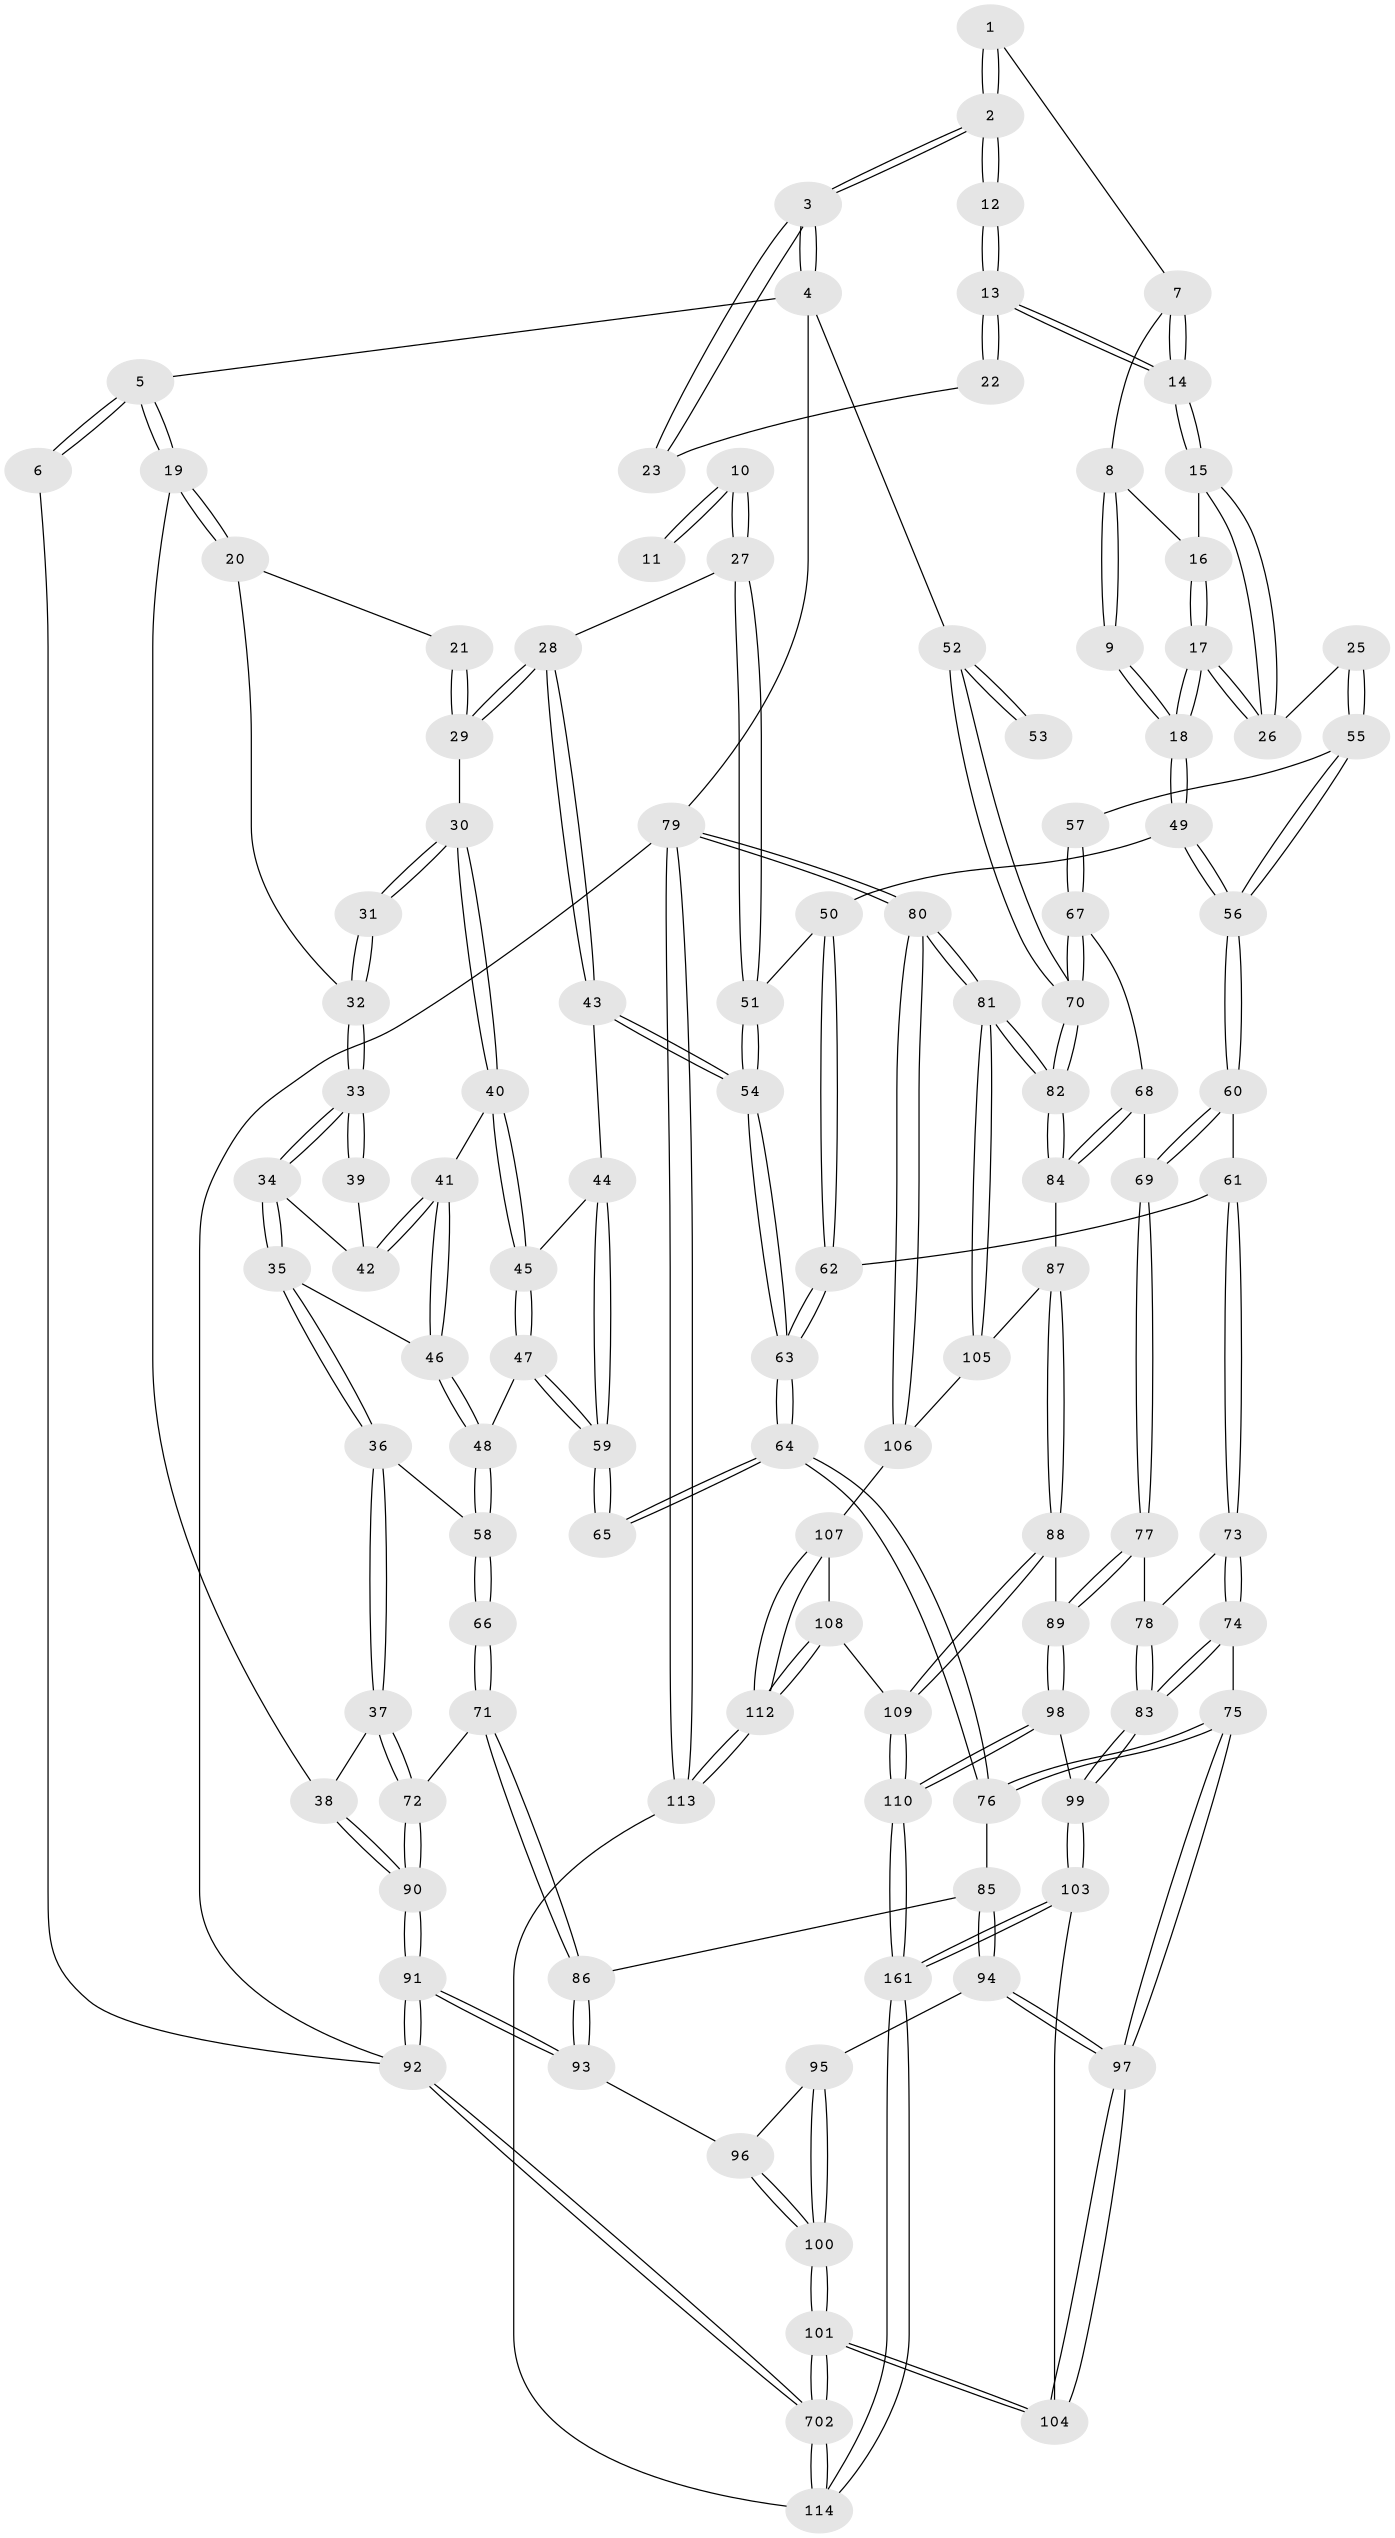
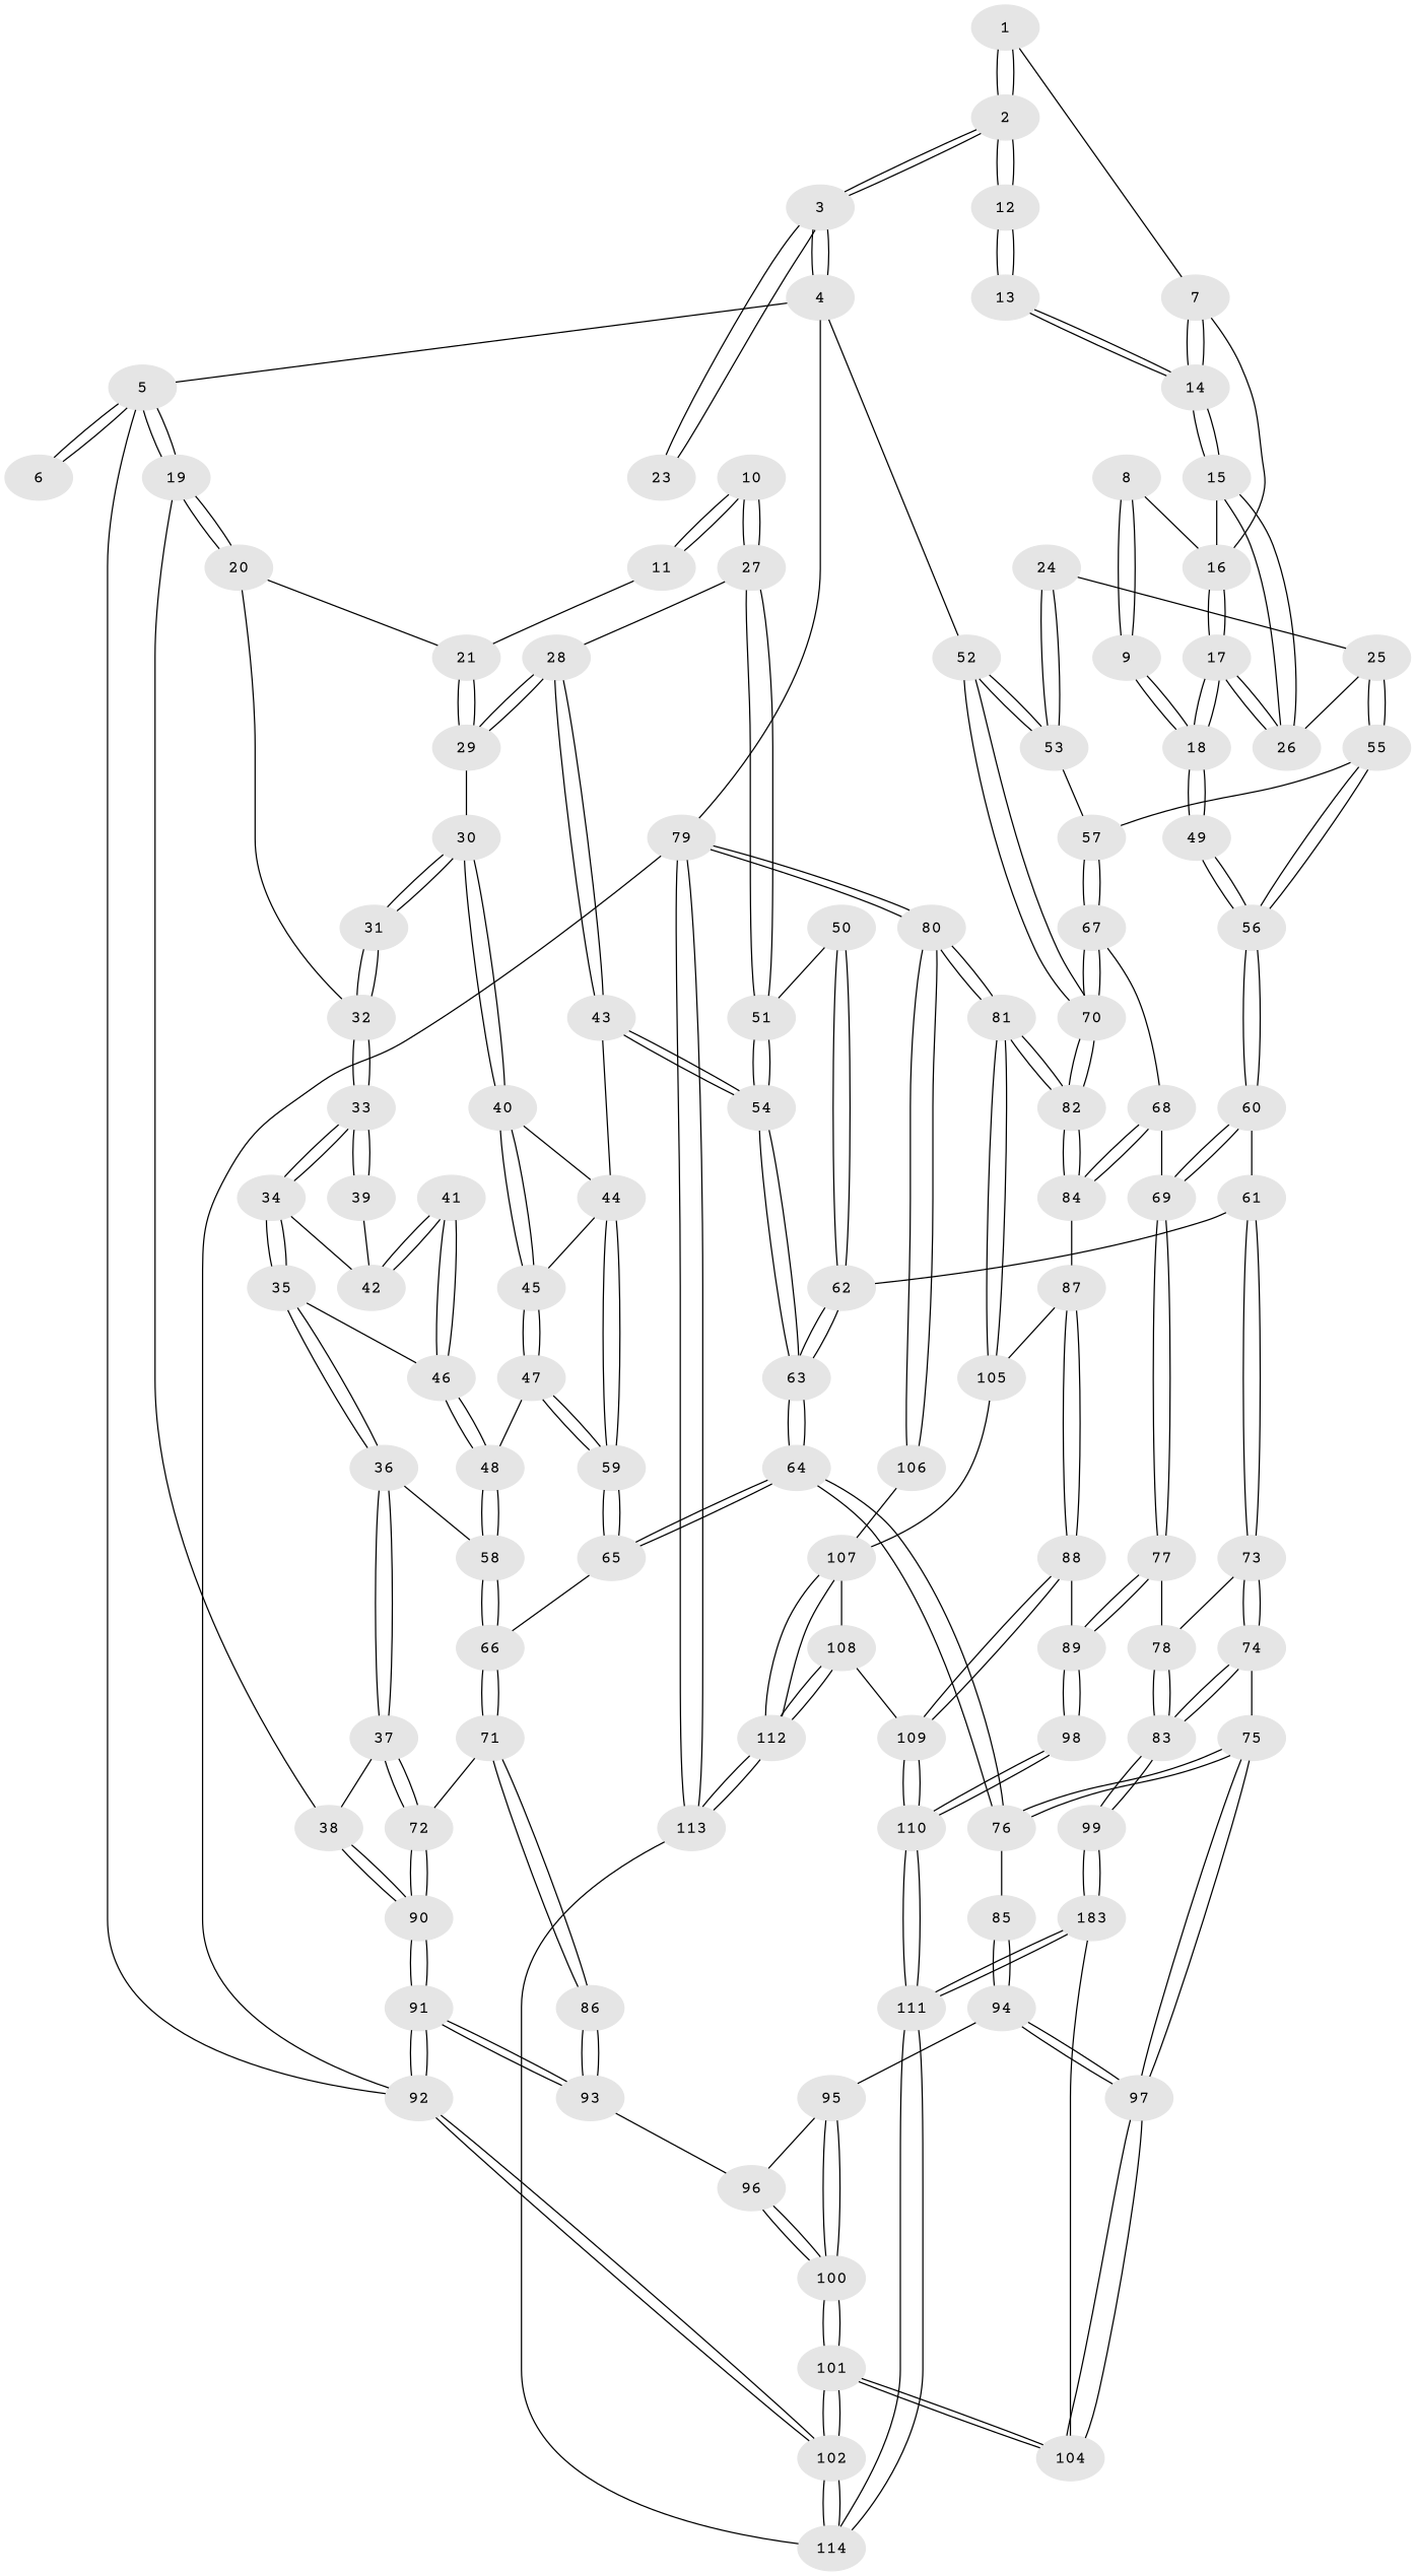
  graph {
    fontname="Courier Prime"
    node [color=gray90 fontname="Courier Prime" style=filled]
    edge [fontname="Courier Prime"]
    1
    2
    7
    3
    12
    8
    14
    4
    23
    13
    5
    52
    79
    6
    19
    92
    53
    70
    80
    113
    20
    38
-   102 [label=702]
+   102
    11
    21
    9
    16
    15
    18
    17
    10
    27
    49
    28
    51
    29
-   22
    26
    50
    56
    32
    90
    33
    30
+   24
    25
    55
    57
    43
    54
    44
    31
    40
    41
    45
    34
    39
    35
    42
    36
    46
    37
    58
    48
    72
    66
    91
    47
    59
    63
    65
    62
    60
    82
    67
    64
    61
    69
    68
    71
    73
    77
    74
    78
    76
    85
    86
    84
    87
    89
    93
    75
    83
    97
    99
    104
    94
    98
    81
    106
    114
    105
    107
-   103
+   103 [label=183]
    88
    95
    96
    109
    110
    100
    101
-   111 [label=161]
+   111
    108
    112
    1 -- 2
    1 -- 2
    1 -- 7
    2 -- 3
    2 -- 3
    2 -- 12
    2 -- 12
-   7 -- 8
+   7 -- 16
    7 -- 14
    7 -- 14
    3 -- 4
    3 -- 4
    3 -- 23
    3 -- 23
    12 -- 13
    12 -- 13
    8 -- 9
    8 -- 9
    8 -- 16
    14 -- 15
    14 -- 15
    4 -- 5
    4 -- 52
    4 -- 79
    13 -- 14
    13 -- 14
-   13 -- 22
-   13 -- 22
    5 -- 6
    5 -- 6
    5 -- 19
    5 -- 19
-   6 -- 92
+   5 -- 92
    52 -- 53
    52 -- 53
    52 -- 70
    52 -- 70
    79 -- 92
    79 -- 80
    79 -- 80
    79 -- 113
    79 -- 113
    19 -- 20
    19 -- 20
    19 -- 38
    92 -- 102
    92 -- 102
+   53 -- 57
    70 -- 82
    70 -- 82
    80 -- 81
    80 -- 81
    80 -- 106
    80 -- 106
    113 -- 114
    20 -- 21
    20 -- 32
    38 -- 90
    38 -- 90
    102 -- 114
    102 -- 114
+   11 -- 21
    21 -- 29
    21 -- 29
    9 -- 18
    9 -- 18
    16 -- 17
    16 -- 17
    15 -- 16
    15 -- 26
    15 -- 26
    18 -- 49
    18 -- 49
    17 -- 18
    17 -- 18
    17 -- 26
    17 -- 26
    10 -- 11
    10 -- 11
    10 -- 27
    10 -- 27
    27 -- 28
    27 -- 51
    27 -- 51
-   49 -- 50
    49 -- 56
    49 -- 56
    28 -- 29
    28 -- 29
    28 -- 43
    28 -- 43
    51 -- 54
    51 -- 54
    29 -- 30
-   22 -- 23
    50 -- 51
    50 -- 62
    50 -- 62
    56 -- 60
    56 -- 60
    32 -- 33
    32 -- 33
    90 -- 91
    90 -- 91
    33 -- 34
    33 -- 34
    33 -- 39
    33 -- 39
    30 -- 31
    30 -- 31
    30 -- 40
    30 -- 40
+   24 -- 53
+   24 -- 53
+   24 -- 25
    25 -- 26
    25 -- 55
    25 -- 55
    55 -- 56
    55 -- 56
    55 -- 57
    57 -- 67
    57 -- 67
    43 -- 54
    43 -- 54
    43 -- 44
    54 -- 63
    54 -- 63
    44 -- 45
    44 -- 59
    44 -- 59
    31 -- 32
    31 -- 32
-   40 -- 41
+   40 -- 44
    40 -- 45
    40 -- 45
    41 -- 42
    41 -- 42
    41 -- 46
    41 -- 46
    45 -- 47
    45 -- 47
    34 -- 35
    34 -- 35
    34 -- 42
    39 -- 42
    35 -- 36
    35 -- 36
    35 -- 46
    36 -- 37
    36 -- 37
    36 -- 58
    46 -- 48
    46 -- 48
    37 -- 38
    37 -- 72
    37 -- 72
    58 -- 66
    58 -- 66
    48 -- 58
    48 -- 58
    72 -- 90
    72 -- 90
    66 -- 71
    66 -- 71
    91 -- 92
    91 -- 92
    91 -- 93
    91 -- 93
    47 -- 48
    47 -- 59
    47 -- 59
    59 -- 65
    59 -- 65
    63 -- 64
    63 -- 64
+   65 -- 66
    62 -- 63
    62 -- 63
    60 -- 61
    60 -- 69
    60 -- 69
    82 -- 84
    82 -- 84
    67 -- 70
    67 -- 70
    67 -- 68
    64 -- 65
    64 -- 65
    64 -- 76
    64 -- 76
    61 -- 62
    61 -- 73
    61 -- 73
    69 -- 77
    69 -- 77
    68 -- 69
    68 -- 84
    68 -- 84
    71 -- 72
    71 -- 86
    71 -- 86
    73 -- 74
    73 -- 74
    73 -- 78
    77 -- 78
    77 -- 89
    77 -- 89
    74 -- 75
    74 -- 83
    74 -- 83
    78 -- 83
    78 -- 83
    76 -- 85
-   85 -- 86
    85 -- 94
    85 -- 94
    86 -- 93
    86 -- 93
    84 -- 87
    87 -- 105
    87 -- 88
    87 -- 88
    89 -- 98
    89 -- 98
    93 -- 96
    75 -- 76
    75 -- 76
    75 -- 97
    75 -- 97
    83 -- 99
    83 -- 99
    97 -- 104
    97 -- 104
    99 -- 103
    99 -- 103
    94 -- 97
    94 -- 97
    94 -- 95
-   98 -- 99
    98 -- 110
    98 -- 110
    81 -- 82
    81 -- 82
    81 -- 105
    81 -- 105
    106 -- 107
-   105 -- 106
+   105 -- 107
    107 -- 108
    107 -- 112
    107 -- 112
    103 -- 104
    103 -- 111
    103 -- 111
    88 -- 89
    88 -- 109
    88 -- 109
    95 -- 96
    95 -- 100
    95 -- 100
    96 -- 100
    96 -- 100
    109 -- 110
    109 -- 110
    110 -- 111
    110 -- 111
    100 -- 101
    100 -- 101
    101 -- 102
    101 -- 102
    101 -- 104
    101 -- 104
    111 -- 114
    111 -- 114
    108 -- 109
    108 -- 112
    108 -- 112
    112 -- 113
    112 -- 113
  }
